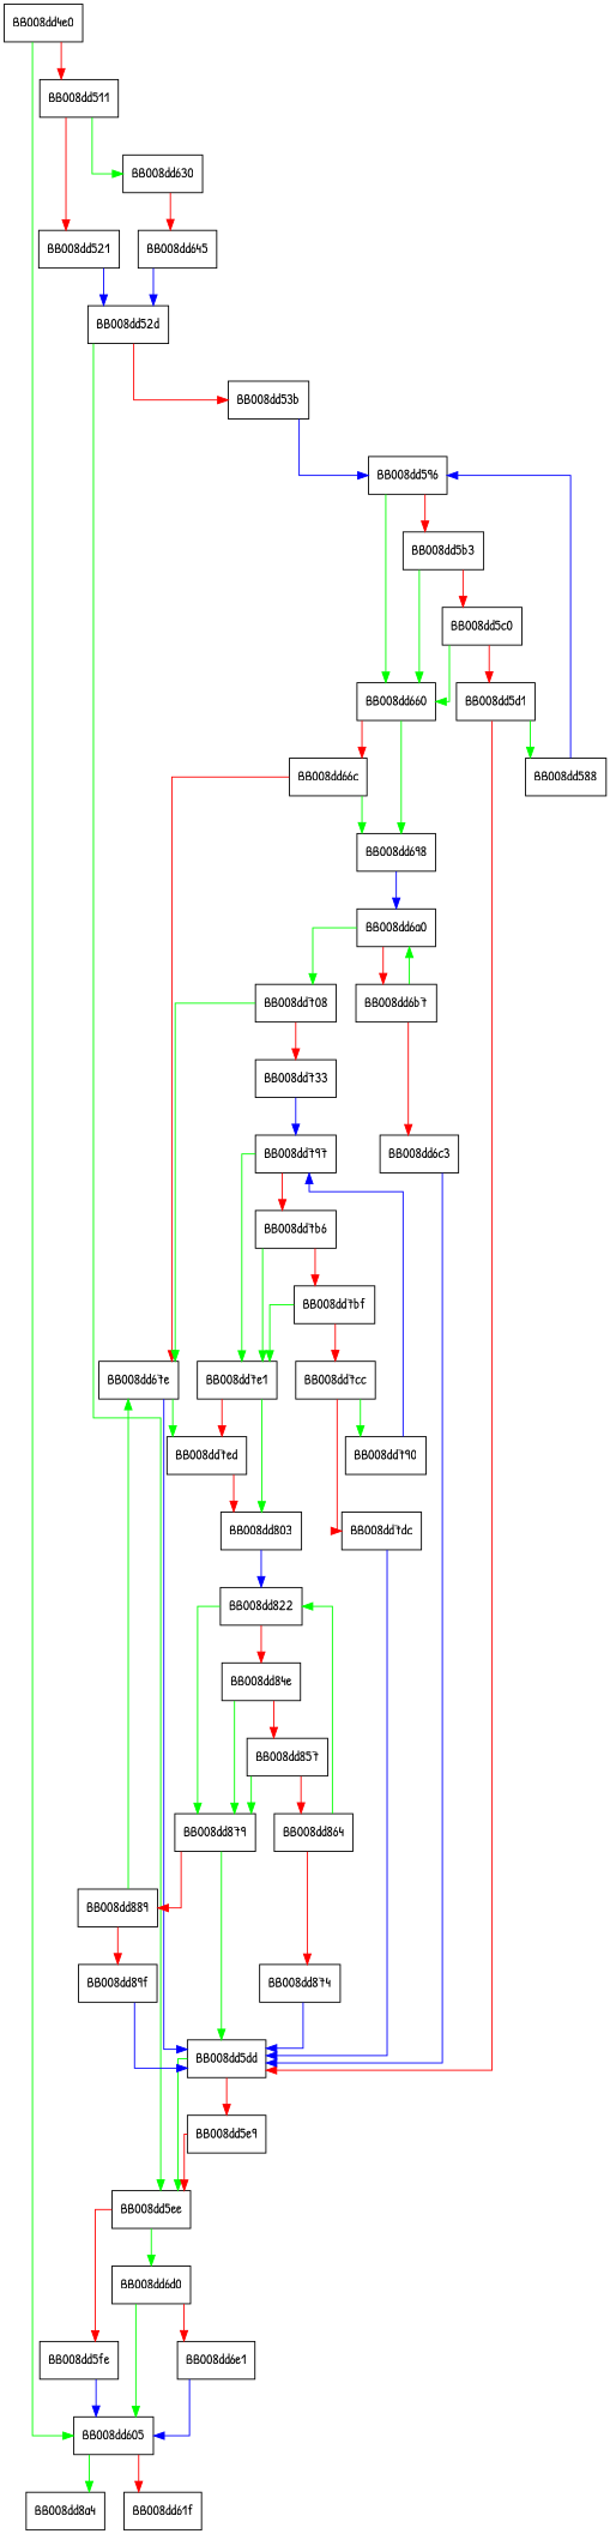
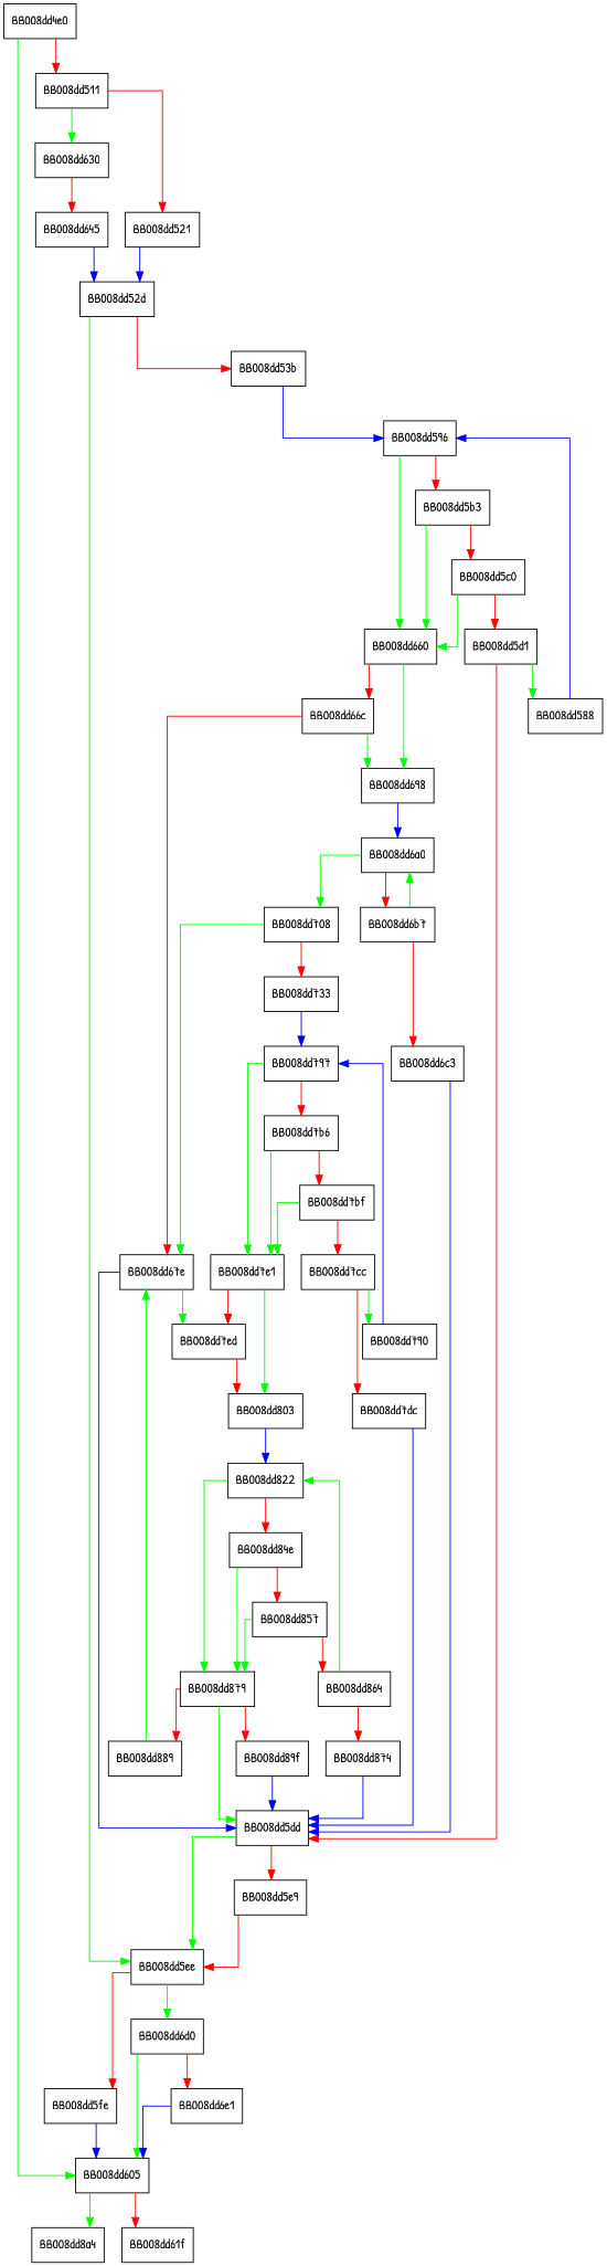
  digraph {
    fontname="Patrick Hand"
    splines=ortho
    node [fontname="Patrick Hand" shape=box]
    edge [color=red fontname="Patrick Hand"]
    BB008dd4e0
    BB008dd605
    BB008dd511
    BB008dd8a4
    BB008dd61f
    BB008dd630
    BB008dd521
    BB008dd645
    BB008dd52d
    BB008dd5ee
    BB008dd53b
    BB008dd6d0
    BB008dd5fe
    BB008dd596
    BB008dd6e1
    BB008dd660
    BB008dd5b3
    BB008dd698
    BB008dd66c
    BB008dd5c0
    BB008dd588
    BB008dd6a0
    BB008dd67e
    BB008dd5d1
    BB008dd5dd
    BB008dd5e9
    BB008dd708
    BB008dd6b7
    BB008dd7ed
    BB008dd733
    BB008dd6c3
    BB008dd797
    BB008dd7e1
    BB008dd7b6
    BB008dd803
    BB008dd7bf
    BB008dd790
    BB008dd822
    BB008dd7cc
    BB008dd7dc
    BB008dd879
    BB008dd84e
    BB008dd889
    BB008dd857
    BB008dd89f
    BB008dd864
    BB008dd874
    BB008dd4e0 -> BB008dd605 [color=green]
    BB008dd4e0 -> BB008dd511
    BB008dd605 -> BB008dd8a4 [color=green]
    BB008dd605 -> BB008dd61f
    BB008dd511 -> BB008dd630 [color=green]
    BB008dd511 -> BB008dd521
    BB008dd630 -> BB008dd645
    BB008dd521 -> BB008dd52d [color=blue]
    BB008dd645 -> BB008dd52d [color=blue]
    BB008dd52d -> BB008dd5ee [color=green]
    BB008dd52d -> BB008dd53b
    BB008dd5ee -> BB008dd6d0 [color=green]
    BB008dd5ee -> BB008dd5fe
    BB008dd53b -> BB008dd596 [color=blue]
    BB008dd6d0 -> BB008dd605 [color=green]
    BB008dd6d0 -> BB008dd6e1
    BB008dd5fe -> BB008dd605 [color=blue]
    BB008dd596 -> BB008dd660 [color=green]
    BB008dd596 -> BB008dd5b3
    BB008dd6e1 -> BB008dd605 [color=blue]
    BB008dd660 -> BB008dd698 [color=green]
    BB008dd660 -> BB008dd66c
    BB008dd5b3 -> BB008dd660 [color=green]
    BB008dd5b3 -> BB008dd5c0
    BB008dd698 -> BB008dd6a0 [color=blue]
    BB008dd66c -> BB008dd698 [color=green]
    BB008dd66c -> BB008dd67e
    BB008dd5c0 -> BB008dd660 [color=green]
    BB008dd5c0 -> BB008dd5d1
    BB008dd588 -> BB008dd596 [color=blue]
    BB008dd6a0 -> BB008dd708 [color=green]
    BB008dd6a0 -> BB008dd6b7
    BB008dd67e -> BB008dd5dd [color=blue]
    BB008dd67e -> BB008dd7ed [color=green]
    BB008dd5d1 -> BB008dd588 [color=green]
    BB008dd5d1 -> BB008dd5dd
    BB008dd5dd -> BB008dd5ee [color=green]
    BB008dd5dd -> BB008dd5e9
    BB008dd5e9 -> BB008dd5ee
    BB008dd708 -> BB008dd67e [color=green]
    BB008dd708 -> BB008dd733
    BB008dd6b7 -> BB008dd6a0 [color=green]
    BB008dd6b7 -> BB008dd6c3
    BB008dd7ed -> BB008dd803
    BB008dd733 -> BB008dd797 [color=blue]
    BB008dd6c3 -> BB008dd5dd [color=blue]
    BB008dd797 -> BB008dd7e1 [color=green]
    BB008dd797 -> BB008dd7b6
    BB008dd7e1 -> BB008dd7ed
    BB008dd7e1 -> BB008dd803 [color=green]
    BB008dd7b6 -> BB008dd7e1 [color=green]
    BB008dd7b6 -> BB008dd7bf
    BB008dd803 -> BB008dd822 [color=blue]
    BB008dd7bf -> BB008dd7e1 [color=green]
    BB008dd7bf -> BB008dd7cc
    BB008dd790 -> BB008dd797 [color=blue]
    BB008dd822 -> BB008dd879 [color=green]
    BB008dd822 -> BB008dd84e
    BB008dd7cc -> BB008dd790 [color=green]
    BB008dd7cc -> BB008dd7dc
    BB008dd7dc -> BB008dd5dd [color=blue]
    BB008dd879 -> BB008dd5dd [color=green]
    BB008dd879 -> BB008dd889
    BB008dd84e -> BB008dd879 [color=green]
    BB008dd84e -> BB008dd857
    BB008dd889 -> BB008dd67e [color=green]
-   BB008dd889 -> BB008dd89f
+   BB008dd879 -> BB008dd89f
    BB008dd857 -> BB008dd879 [color=green]
    BB008dd857 -> BB008dd864
    BB008dd89f -> BB008dd5dd [color=blue]
    BB008dd864 -> BB008dd822 [color=green]
    BB008dd864 -> BB008dd874
    BB008dd874 -> BB008dd5dd [color=blue]
  }
